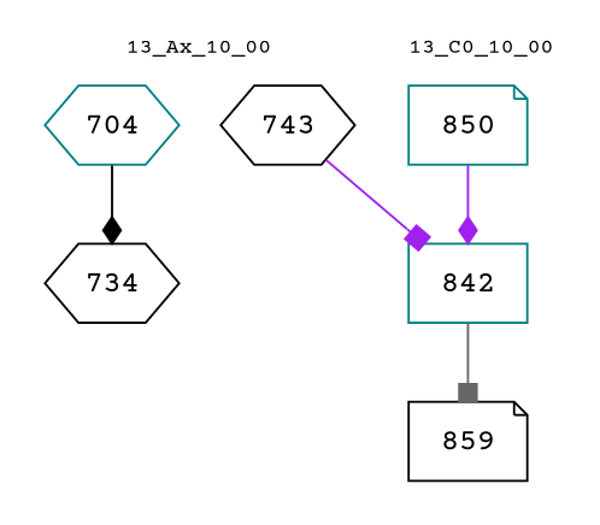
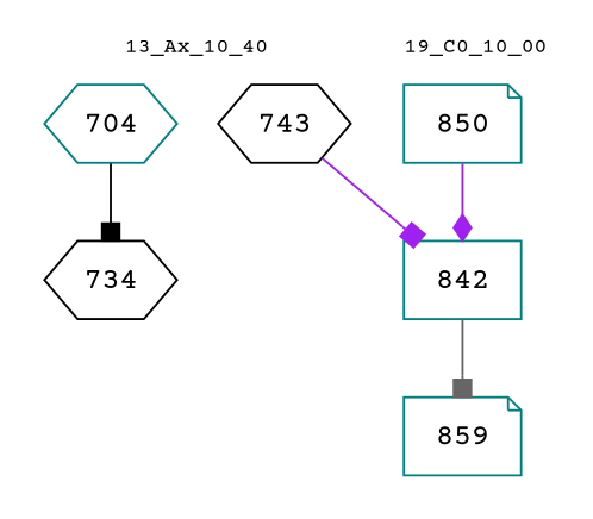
  digraph {
    fontname="Courier Prime"
    node [color=teal fontname="Courier Prime" shape=hexagon]
    edge [arrowhead=box color=purple fontname="Courier Prime"]
    n1 [color=black label=743]
    n2 [label=704]
    n3 [color=black label=734]
    n4 [label=850 shape=note]
    n5 [label=842 shape=box]
-   n6 [color=black label=859 shape=note]
+   n6 [label=859 shape=note]
    subgraph cluster_1 {
      color=white
      fontsize=10
-     label="13_Ax_10_00"
+     label="13_Ax_10_40"
      n1
      n2
      n3
    }
    subgraph cluster_2 {
      color=white
      fontsize=10
-     label="13_C0_10_00"
+     label="19_C0_10_00"
      n4
      n5
      n6
    }
    n1 -> n5
-   n2 -> n3 [arrowhead=diamond color=black]
+   n2 -> n3 [color=black]
    n4 -> n5 [arrowhead=diamond]
    n5 -> n6 [color=gray40]
  }
